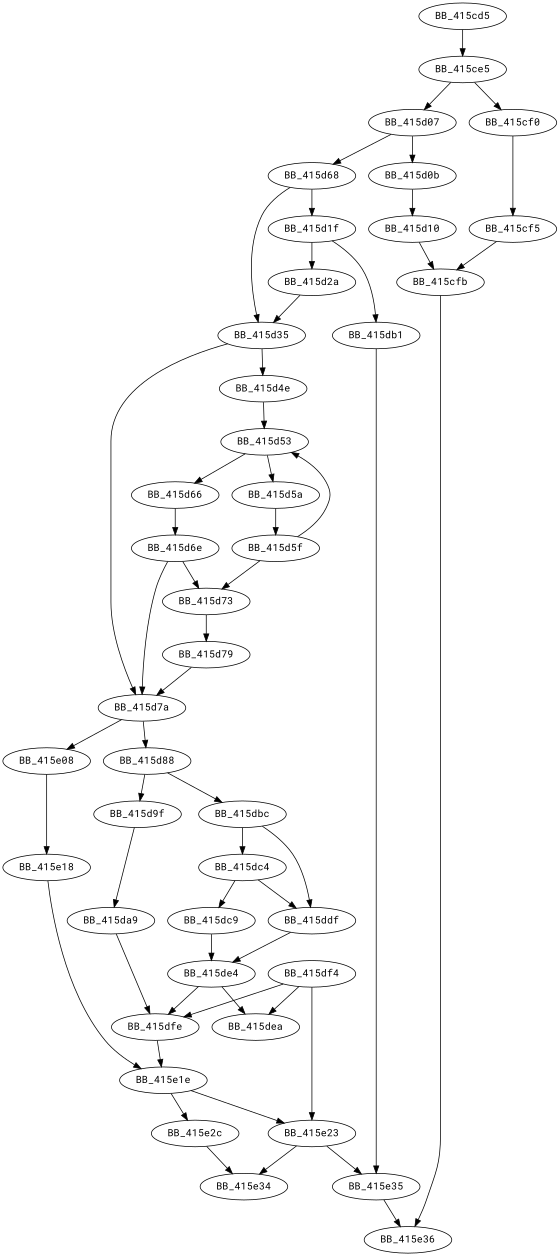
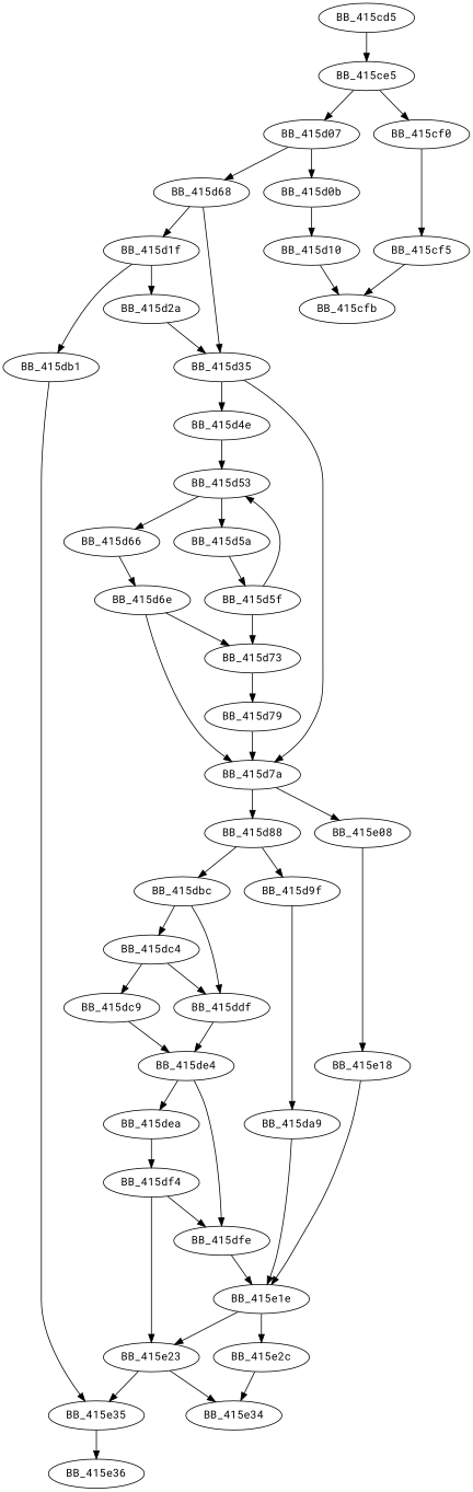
  digraph {
    fontname="Roboto Mono"
    node [fontname="Roboto Mono"]
    edge [fontname="Roboto Mono"]
    BB_415cd5
    BB_415ce5
    BB_415cf0
    BB_415d07
    BB_415cf5
    BB_415d0b
    n7 [label=BB_415d68]
    BB_415cfb
    BB_415d10
    BB_415d1f
    BB_415d35
    BB_415e36
    BB_415d2a
    BB_415db1
    BB_415d4e
    BB_415d7a
    BB_415e35
    BB_415d53
    BB_415d88
    BB_415e08
    BB_415d5a
    BB_415d66
    BB_415d9f
    BB_415dbc
    BB_415e18
    BB_415d5f
    BB_415d6e
    BB_415d73
    BB_415d79
    BB_415da9
    BB_415dc4
    BB_415ddf
    BB_415e1e
    BB_415dfe
    BB_415dc9
    BB_415de4
    BB_415e23
    BB_415e2c
    BB_415dea
    BB_415df4
    BB_415e34
    BB_415cd5 -> BB_415ce5
    BB_415ce5 -> BB_415cf0
    BB_415ce5 -> BB_415d07
    BB_415cf0 -> BB_415cf5
    BB_415d07 -> BB_415d0b
    BB_415d07 -> n7
    BB_415cf5 -> BB_415cfb
    BB_415d0b -> BB_415d10
    n7 -> BB_415d1f
    n7 -> BB_415d35
-   BB_415cfb -> BB_415e36
    BB_415d10 -> BB_415cfb
    BB_415d1f -> BB_415d2a
    BB_415d1f -> BB_415db1
    BB_415d35 -> BB_415d4e
    BB_415d35 -> BB_415d7a
    BB_415d2a -> BB_415d35
    BB_415db1 -> BB_415e35
    BB_415d4e -> BB_415d53
    BB_415d7a -> BB_415d88
    BB_415d7a -> BB_415e08
    BB_415e35 -> BB_415e36
    BB_415d53 -> BB_415d5a
    BB_415d53 -> BB_415d66
    BB_415d88 -> BB_415d9f
    BB_415d88 -> BB_415dbc
    BB_415e08 -> BB_415e18
    BB_415d5a -> BB_415d5f
    BB_415d66 -> BB_415d6e
    BB_415d9f -> BB_415da9
    BB_415dbc -> BB_415dc4
    BB_415dbc -> BB_415ddf
    BB_415e18 -> BB_415e1e
    BB_415d5f -> BB_415d53
    BB_415d5f -> BB_415d73
    BB_415d6e -> BB_415d7a
    BB_415d6e -> BB_415d73
    BB_415d73 -> BB_415d79
    BB_415d79 -> BB_415d7a
-   BB_415da9 -> BB_415dfe
+   BB_415da9 -> BB_415e1e
    BB_415dc4 -> BB_415ddf
    BB_415dc4 -> BB_415dc9
    BB_415ddf -> BB_415de4
    BB_415e1e -> BB_415e23
    BB_415e1e -> BB_415e2c
    BB_415dfe -> BB_415e1e
    BB_415dc9 -> BB_415de4
    BB_415de4 -> BB_415dfe
    BB_415de4 -> BB_415dea
    BB_415e23 -> BB_415e35
    BB_415e23 -> BB_415e34
    BB_415e2c -> BB_415e34
-   BB_415df4 -> BB_415dea
+   BB_415dea -> BB_415df4
    BB_415df4 -> BB_415dfe
    BB_415df4 -> BB_415e23
  }
